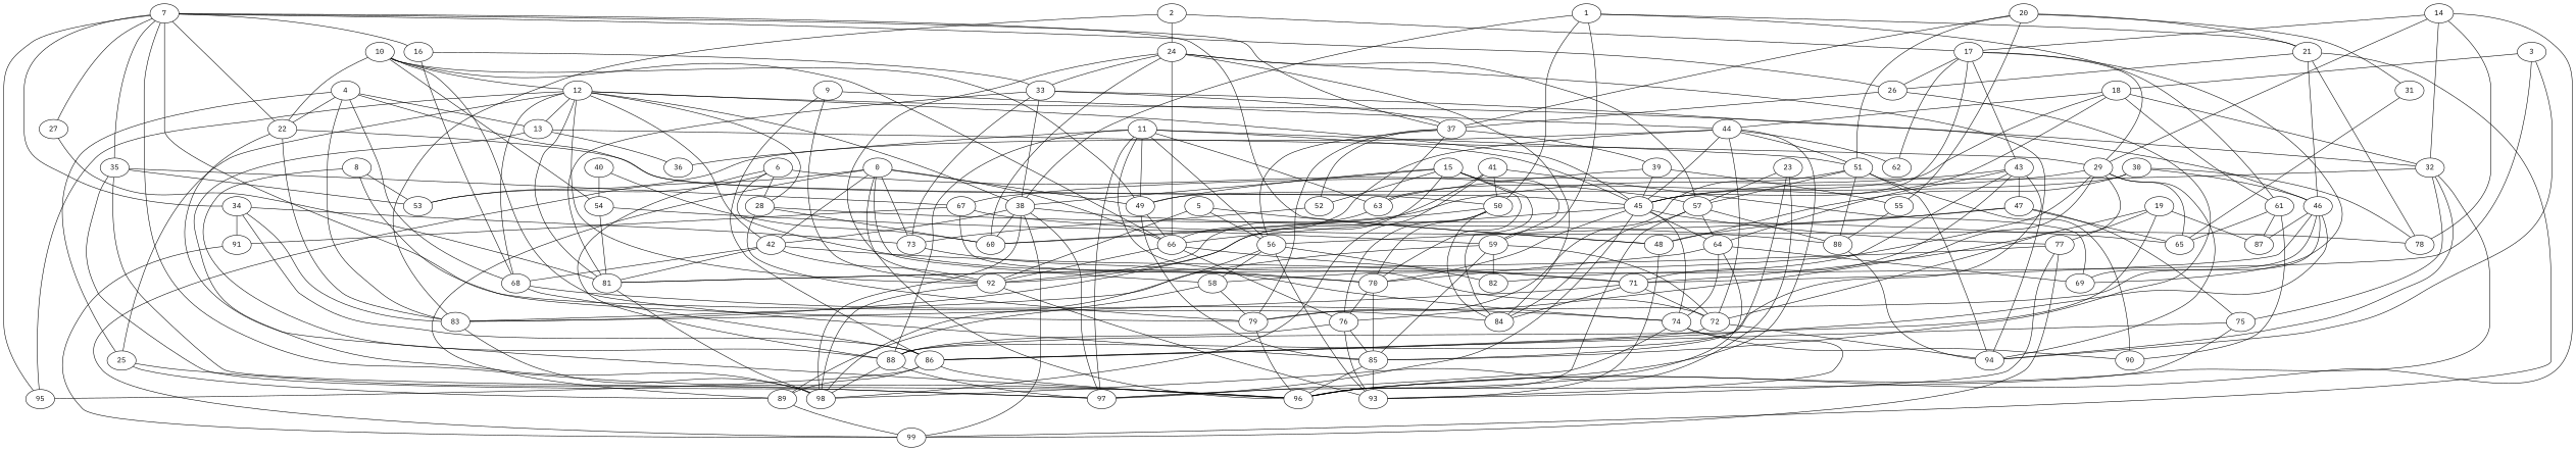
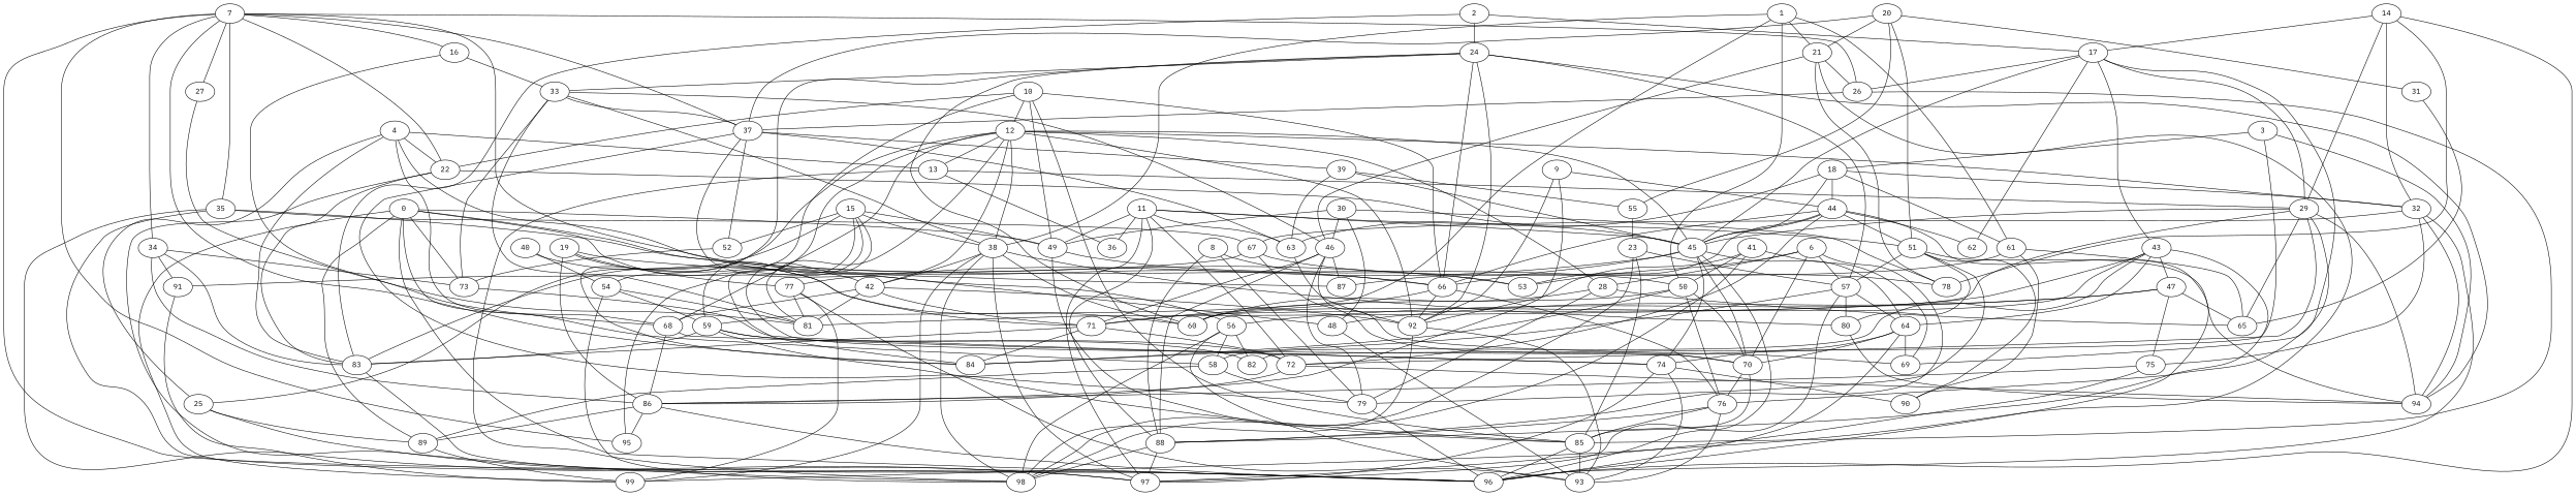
  graph {
    fontname="IBM Plex Mono"
    node [fontname="IBM Plex Mono"]
    edge [fontname="IBM Plex Mono"]
    0
    42
    49
    58
    66
    73
    89
    96
    99
    68
    92
    81
    71
    85
    79
    76
    74
    1
    21
    38
    50
    59
    61
    26
    78
    46
    97
    98
    60
    80
    70
    84
    83
    82
    72
    87
    65
    90
    2
    17
    24
    45
    29
    43
    62
    69
    94
    57
    33
    3
    18
    44
    63
    32
    4
    13
    22
    25
    36
    86
-   5
    48
    56
    93
    51
    6
    28
    53
    88
    64
    7
    16
    27
    34
    35
    37
    95
    91
    67
    52
    39
    8
    9
    10
    12
    54
    11
    77
    75
    14
    15
    47
    19
    20
    31
    55
    23
    30
    40
    41
    0 -- 42
    0 -- 49
    0 -- 58
    0 -- 66
    0 -- 73
    0 -- 89
    0 -- 96
    0 -- 99
    42 -- 68
    42 -- 92
    42 -- 81
    42 -- 71
    49 -- 66
    49 -- 85
    58 -- 89
    58 -- 79
    66 -- 92
    66 -- 71
    66 -- 76
    73 -- 74
    89 -- 99
    68 -- 74
    68 -- 86
    92 -- 98
    92 -- 93
-   81 -- 98
+   54 -- 98
    71 -- 84
    71 -- 83
    71 -- 72
    85 -- 96
    85 -- 93
    79 -- 96
    76 -- 85
    76 -- 93
    76 -- 88
    74 -- 97
    74 -- 90
    74 -- 93
    1 -- 21
    1 -- 38
    1 -- 50
    1 -- 59
    1 -- 61
    21 -- 99
    21 -- 26
    21 -- 78
    21 -- 46
    38 -- 42
    38 -- 99
    38 -- 97
    38 -- 98
    38 -- 60
    38 -- 80
    50 -- 76
    50 -- 60
    50 -- 70
    50 -- 84
    59 -- 85
    59 -- 83
    59 -- 82
    59 -- 72
    61 -- 87
    61 -- 65
    61 -- 90
    26 -- 85
    26 -- 37
    46 -- 71
    46 -- 79
    46 -- 87
    46 -- 69
    46 -- 88
    80 -- 94
    70 -- 85
    70 -- 76
    83 -- 98
    72 -- 94
    72 -- 86
    2 -- 83
    2 -- 17
    2 -- 24
    17 -- 26
    17 -- 45
    17 -- 29
    17 -- 43
    17 -- 62
    17 -- 69
    24 -- 66
    24 -- 92
    24 -- 60
    24 -- 84
    24 -- 94
    24 -- 57
    24 -- 33
    45 -- 66
    45 -- 74
    45 -- 97
    45 -- 70
    45 -- 64
    45 -- 77
    29 -- 81
    29 -- 76
    29 -- 72
    29 -- 65
    29 -- 45
    29 -- 94
    43 -- 58
    43 -- 71
    43 -- 60
    43 -- 88
    43 -- 64
    43 -- 47
    57 -- 96
    57 -- 80
    57 -- 84
    57 -- 64
    33 -- 73
    33 -- 81
    33 -- 38
    33 -- 46
    33 -- 37
    3 -- 82
    3 -- 94
    3 -- 18
    18 -- 61
    18 -- 45
    18 -- 44
    18 -- 63
    18 -- 32
    44 -- 66
    44 -- 96
    44 -- 72
    44 -- 45
    44 -- 62
    44 -- 51
    44 -- 53
    63 -- 92
    32 -- 96
    32 -- 94
    32 -- 67
    32 -- 75
    4 -- 68
    4 -- 50
    4 -- 83
    4 -- 13
    4 -- 22
    4 -- 25
    13 -- 98
    13 -- 29
    13 -- 36
    22 -- 96
    22 -- 83
    22 -- 45
    25 -- 89
    25 -- 97
    86 -- 89
    86 -- 96
    86 -- 95
-   5 -- 92
-   5 -- 48
-   5 -- 56
    48 -- 93
    56 -- 58
    56 -- 98
    56 -- 82
    56 -- 93
    51 -- 79
    51 -- 80
    51 -- 90
    51 -- 94
    51 -- 57
    6 -- 70
    6 -- 57
    6 -- 28
    6 -- 53
    6 -- 88
    28 -- 79
    28 -- 60
    28 -- 65
    88 -- 97
    88 -- 98
    64 -- 96
    64 -- 74
    64 -- 70
    64 -- 69
    7 -- 96
    7 -- 26
    7 -- 84
    7 -- 22
    7 -- 48
    7 -- 16
    7 -- 27
    7 -- 34
    7 -- 35
    7 -- 37
    7 -- 95
    16 -- 68
    16 -- 33
    27 -- 81
    34 -- 73
    34 -- 83
    34 -- 86
    34 -- 91
    35 -- 96
    35 -- 97
    35 -- 53
    35 -- 67
    37 -- 79
    37 -- 63
    37 -- 56
    37 -- 52
    37 -- 39
    91 -- 99
    67 -- 78
    67 -- 70
    67 -- 91
    52 -- 73
    39 -- 45
    39 -- 63
    39 -- 55
    8 -- 79
    8 -- 53
    8 -- 88
    9 -- 92
    9 -- 44
    9 -- 86
    10 -- 49
    10 -- 66
    10 -- 85
    10 -- 22
    10 -- 12
    10 -- 54
    12 -- 42
    12 -- 68
    12 -- 92
    12 -- 81
    12 -- 38
    12 -- 45
    12 -- 32
    12 -- 13
    12 -- 25
    12 -- 28
    12 -- 95
    54 -- 81
    54 -- 59
    11 -- 49
    11 -- 97
    11 -- 72
    11 -- 45
    11 -- 63
    11 -- 36
-   11 -- 56
    11 -- 51
    11 -- 88
    77 -- 99
    77 -- 81
    77 -- 93
    75 -- 97
    75 -- 86
    14 -- 96
    14 -- 78
    14 -- 17
    14 -- 29
    14 -- 32
    15 -- 49
    15 -- 38
    15 -- 59
    15 -- 70
    15 -- 84
    15 -- 83
    15 -- 52
    47 -- 65
    47 -- 48
    47 -- 56
    47 -- 75
    19 -- 71
    19 -- 87
    19 -- 86
    19 -- 77
    20 -- 21
    20 -- 51
    20 -- 37
    20 -- 31
    20 -- 55
    31 -- 65
-   55 -- 80
+   55 -- 23
    23 -- 85
    23 -- 98
    23 -- 57
    30 -- 49
    30 -- 78
    30 -- 46
    30 -- 48
    40 -- 60
    40 -- 54
    41 -- 92
    41 -- 50
    41 -- 98
    41 -- 69
  }
